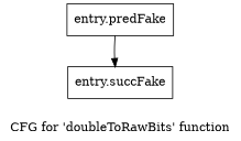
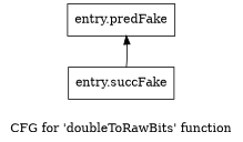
  digraph {
    label="CFG for 'doubleToRawBits' function"
    node [shape=record]
    n1 [label="{entry.predFake}"]
    n2 [filename="/tools/Xilinx/Vitis_HLS/2022.1/include/ap_common.h" label="{entry.succFake}" linenumber=768]
-   n1 -> n2 [execusionnum=3200 filename="/tools/Xilinx/Vitis_HLS/2022.1/include/ap_common.h"]
+   n2 -> n1 [execusionnum=3200 filename="/tools/Xilinx/Vitis_HLS/2022.1/include/ap_common.h"]
  }
